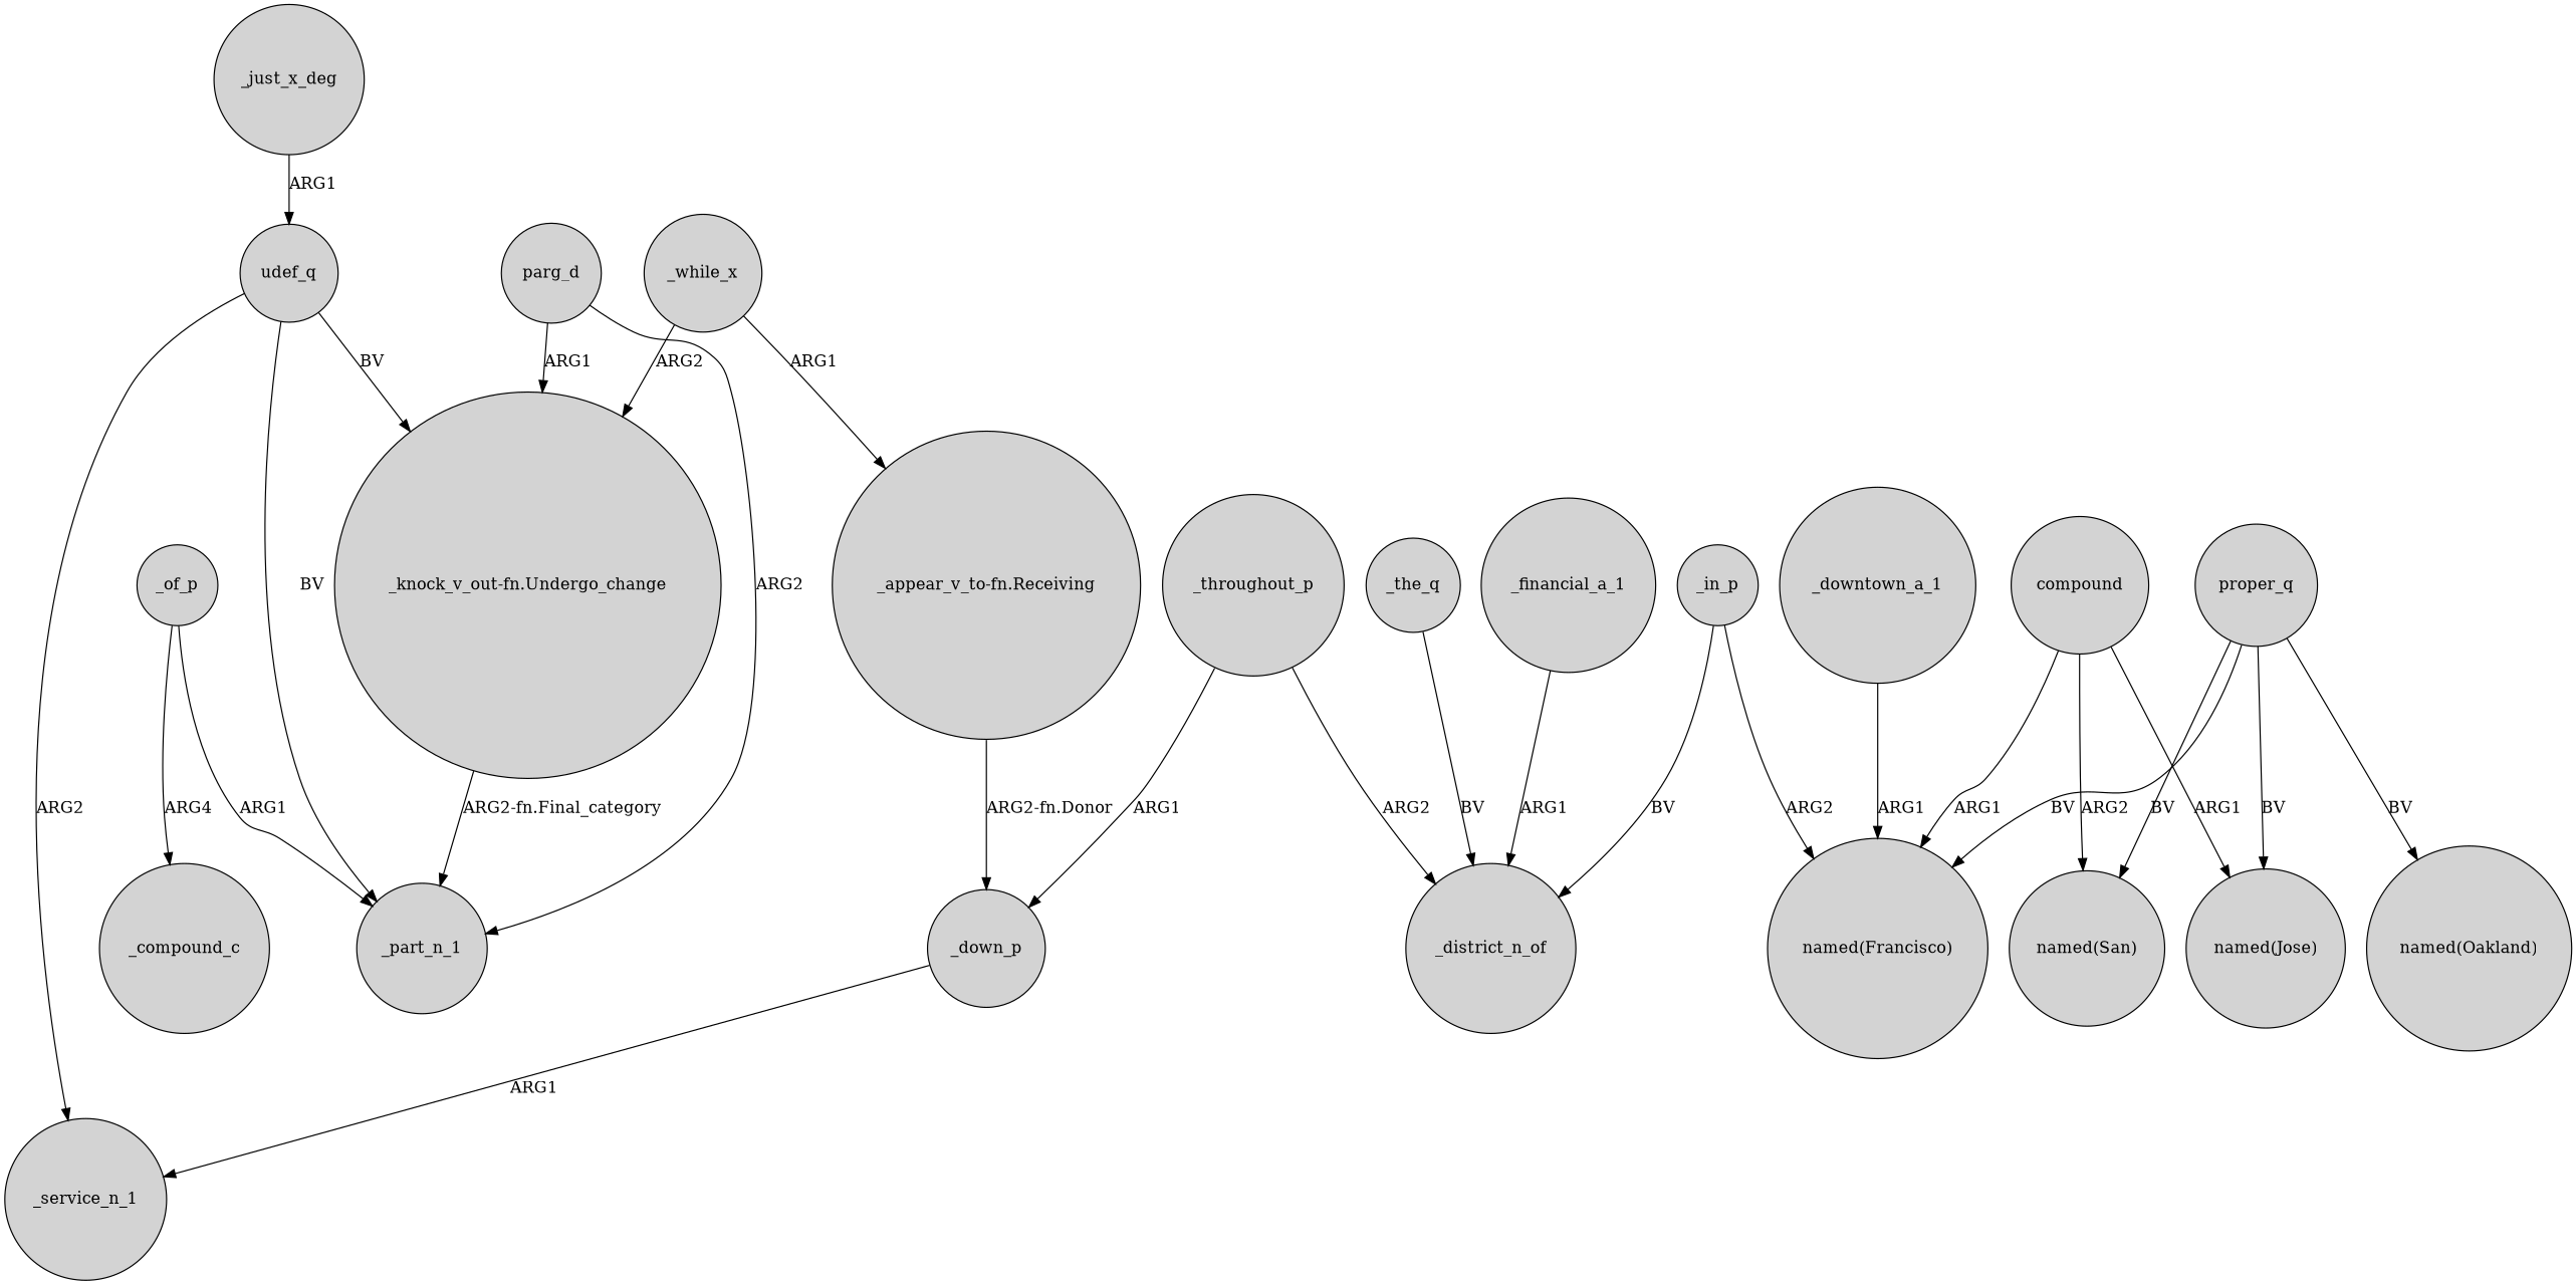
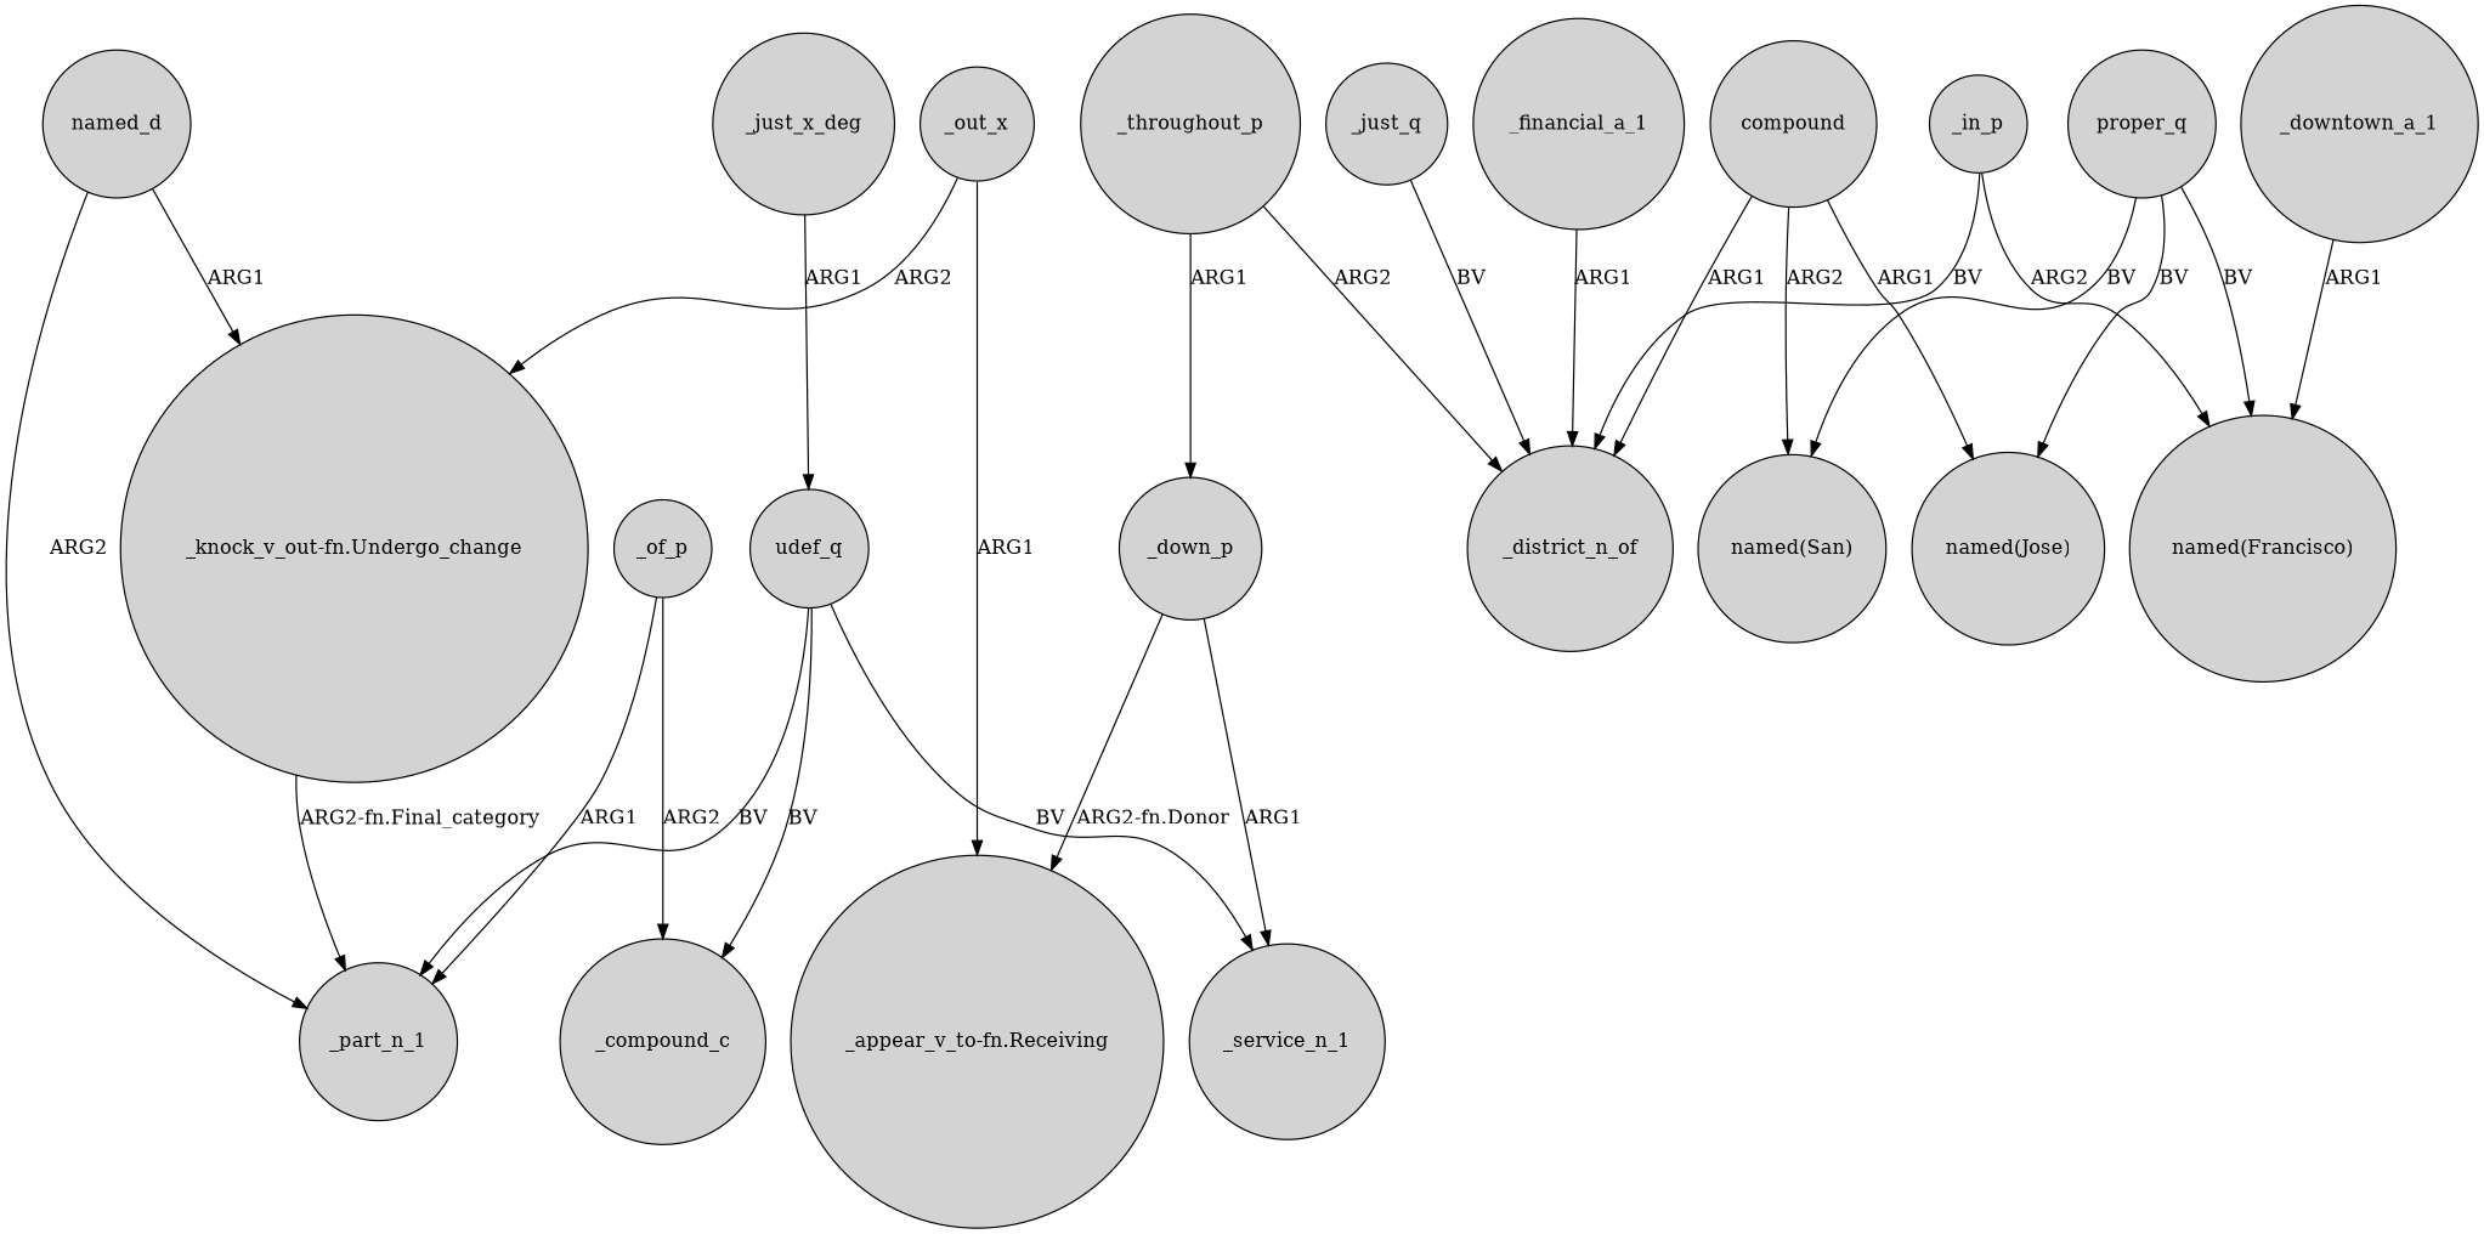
  digraph {
    node [shape=circle style=filled]
-   _while_x
+   _while_x [label=_out_x]
    "_knock_v_out-fn.Undergo_change"
    "_appear_v_to-fn.Receiving"
    _part_n_1
    _down_p
    udef_q
    _service_n_1
    n8 [label=_compound_c]
    _downtown_a_1
    "named(Francisco)"
    _of_p
    compound
    "named(Jose)"
    "named(San)"
-   parg_d
+   parg_d [label=named_d]
    _in_p
    _district_n_of
    proper_q
-   "named(Oakland)"
-   _the_q
+   _the_q [label=_just_q]
    _throughout_p
    _financial_a_1
    _just_x_deg
    _while_x -> "_knock_v_out-fn.Undergo_change" [label=ARG2]
    _while_x -> "_appear_v_to-fn.Receiving" [label=ARG1]
    "_knock_v_out-fn.Undergo_change" -> _part_n_1 [label="ARG2-fn.Final_category"]
-   "_appear_v_to-fn.Receiving" -> _down_p [label="ARG2-fn.Donor"]
+   _down_p -> "_appear_v_to-fn.Receiving" [label="ARG2-fn.Donor"]
    _down_p -> _service_n_1 [label=ARG1]
    udef_q -> _part_n_1 [label=BV]
-   udef_q -> _service_n_1 [label=ARG2]
-   udef_q -> "_knock_v_out-fn.Undergo_change" [label=BV]
+   udef_q -> _service_n_1 [label=BV]
+   udef_q -> n8 [label=BV]
    _downtown_a_1 -> "named(Francisco)" [label=ARG1]
    _of_p -> _part_n_1 [label=ARG1]
-   _of_p -> n8 [label=ARG4]
-   compound -> "named(Francisco)" [label=ARG1]
+   _of_p -> n8 [label=ARG2]
+   compound -> _district_n_of [label=ARG1]
    compound -> "named(Jose)" [label=ARG1]
    compound -> "named(San)" [label=ARG2]
    parg_d -> "_knock_v_out-fn.Undergo_change" [label=ARG1]
    parg_d -> _part_n_1 [label=ARG2]
    _in_p -> "named(Francisco)" [label=ARG2]
    _in_p -> _district_n_of [label=BV]
    proper_q -> "named(Francisco)" [label=BV]
    proper_q -> "named(Jose)" [label=BV]
    proper_q -> "named(San)" [label=BV]
-   proper_q -> "named(Oakland)" [label=BV]
    _the_q -> _district_n_of [label=BV]
    _throughout_p -> _down_p [label=ARG1]
    _throughout_p -> _district_n_of [label=ARG2]
    _financial_a_1 -> _district_n_of [label=ARG1]
    _just_x_deg -> udef_q [label=ARG1]
  }
